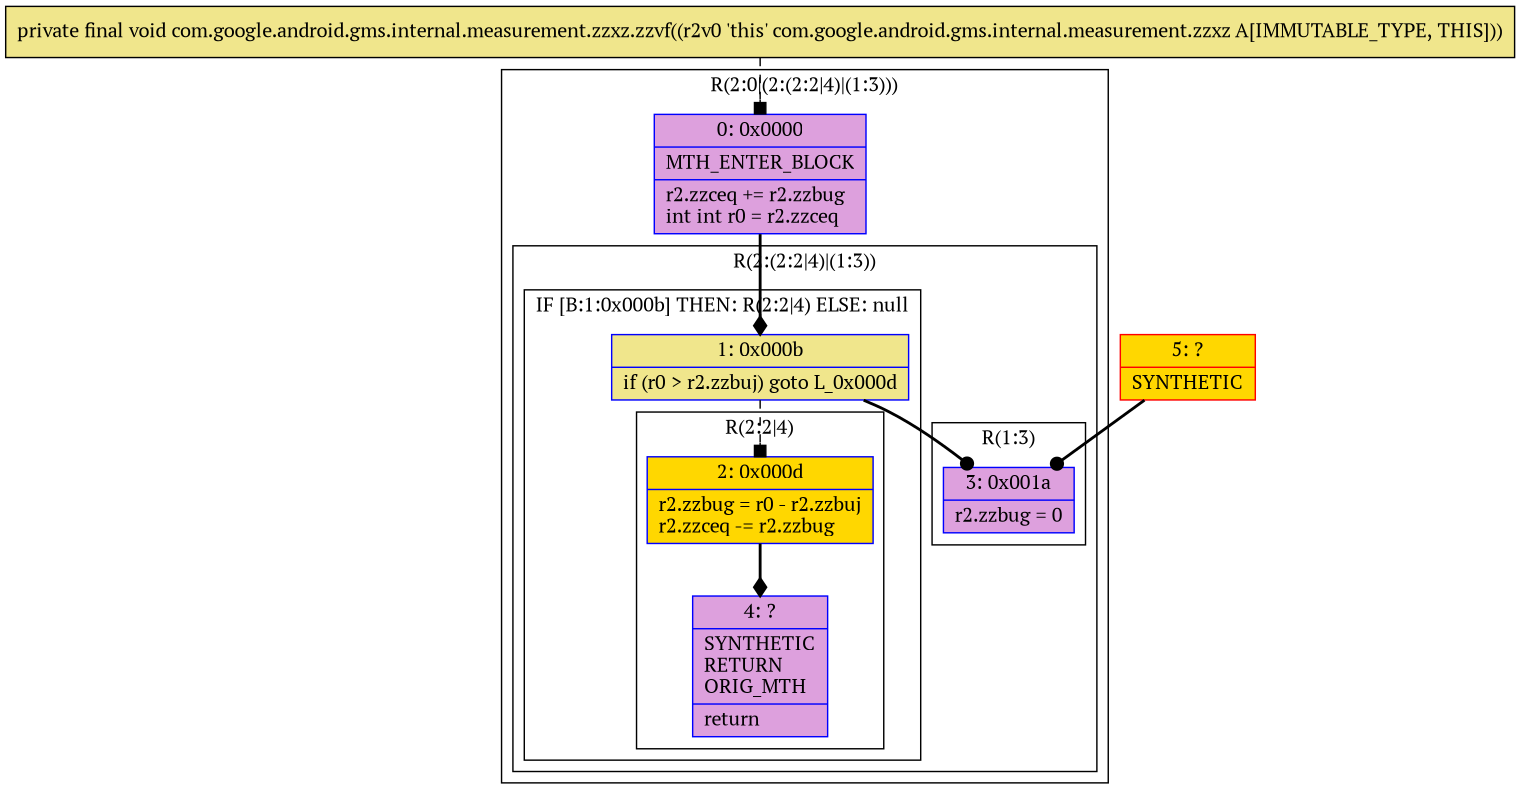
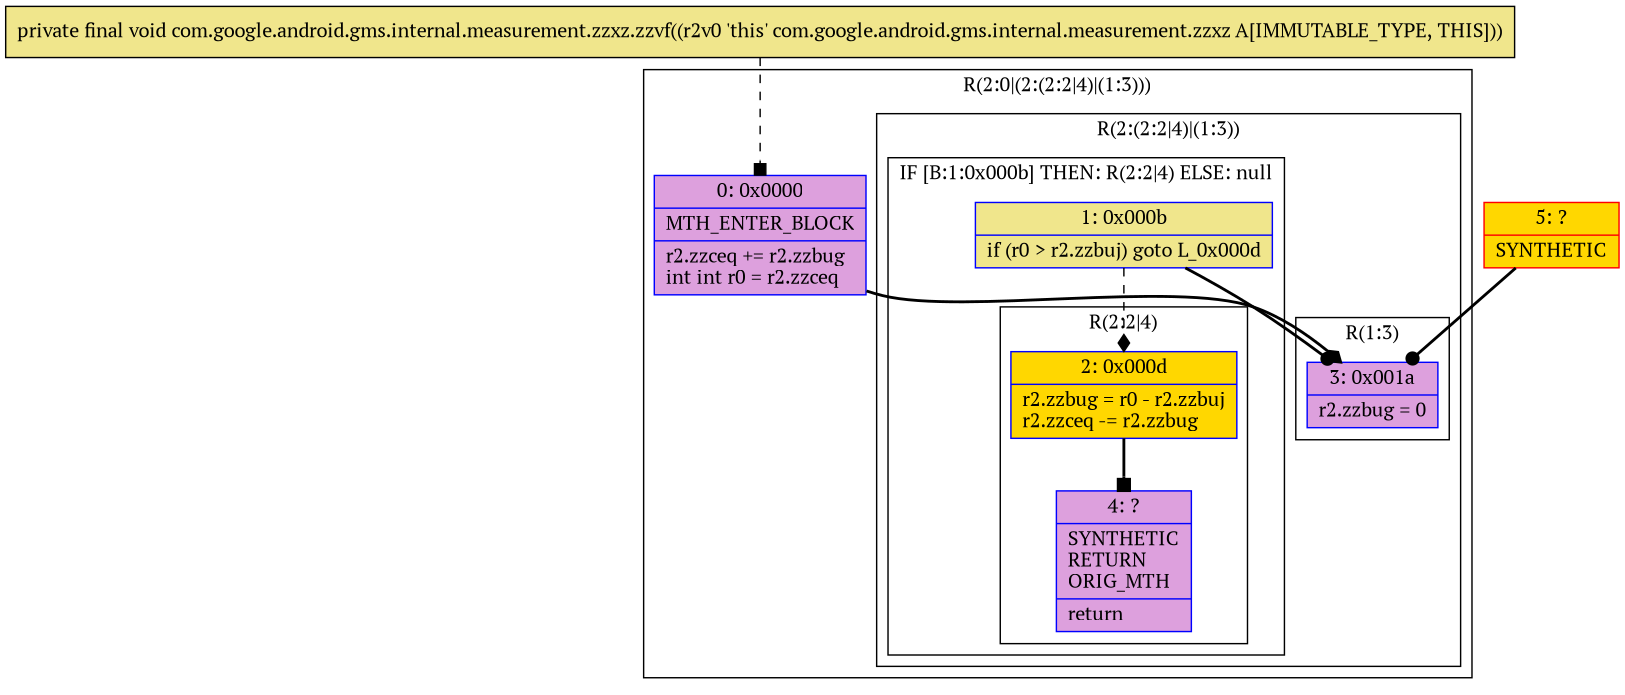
  digraph {
    fontname="PT Serif"
    node [color=blue fillcolor=plum fontname="PT Serif" shape=record style=filled]
    edge [arrowhead=diamond fontname="PT Serif" style=bold]
    n1 [fillcolor=gold label="{2\:\ 0x000d|r2.zzbug = r0 \- r2.zzbuj\lr2.zzceq \-= r2.zzbug\l}"]
    n2 [label="{4\:\ ?|SYNTHETIC\lRETURN\lORIG_MTH\l|return\l}"]
    n3 [fillcolor=khaki label="{1\:\ 0x000b|if (r0 \> r2.zzbuj) goto L_0x000d\l}"]
    n4 [label="{3\:\ 0x001a|r2.zzbug = 0\l}"]
    n5 [label="{0\:\ 0x0000|MTH_ENTER_BLOCK\l|r2.zzceq += r2.zzbug\lint int r0 = r2.zzceq\l}"]
    n6 [color=red fillcolor=gold label="{5\:\ ?|SYNTHETIC\l}"]
    n7 [fillcolor=khaki label="{private final void com.google.android.gms.internal.measurement.zzxz.zzvf((r2v0 'this' com.google.android.gms.internal.measurement.zzxz A[IMMUTABLE_TYPE, THIS])) }" color=""]
    subgraph cluster_1 {
      label="R(2:0|(2:(2:2|4)|(1:3)))"
      n5
      subgraph cluster_2 {
        label="R(2:(2:2|4)|(1:3))"
        subgraph cluster_3 {
          label="IF [B:1:0x000b] THEN: R(2:2|4) ELSE: null"
          n3
          subgraph cluster_4 {
            label="R(2:2|4)"
            n1
            n2
          }
        }
        subgraph cluster_5 {
          label="R(1:3)"
          n4
        }
      }
    }
-   n1 -> n2
-   n3 -> n1 [arrowhead=box style=dashed]
+   n1 -> n2 [arrowhead=box]
+   n3 -> n1 [style=dashed]
    n3 -> n4 [arrowhead=dot]
-   n5 -> n3
+   n5 -> n4
    n6 -> n4 [arrowhead=dot]
    n7 -> n5 [arrowhead=box style=dashed]
  }
